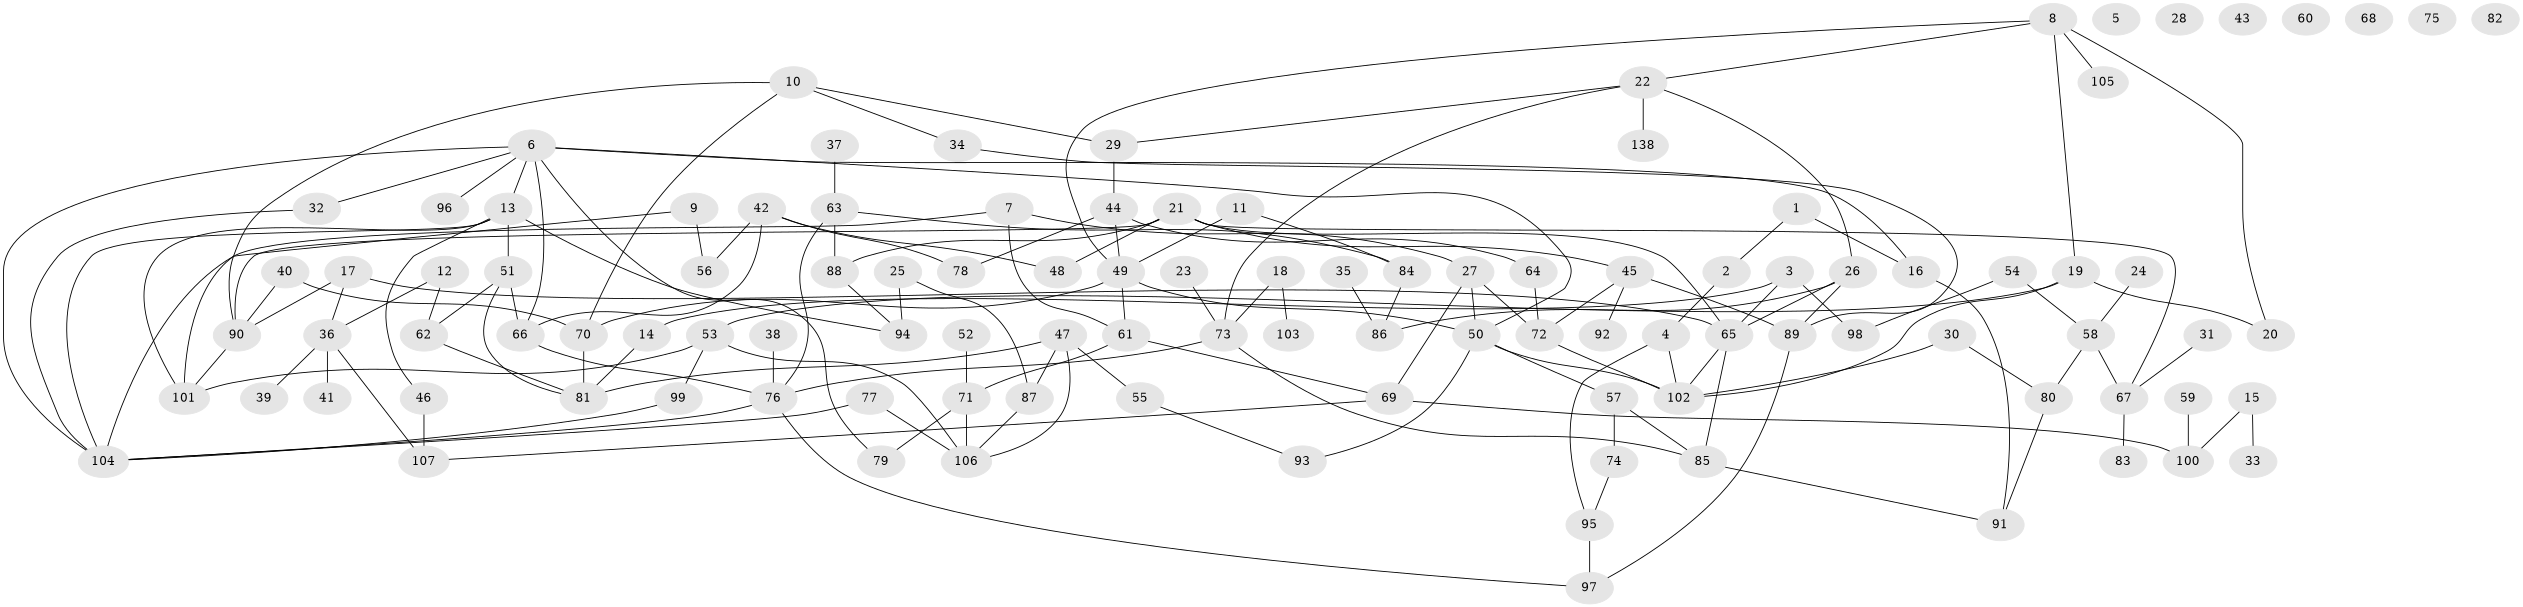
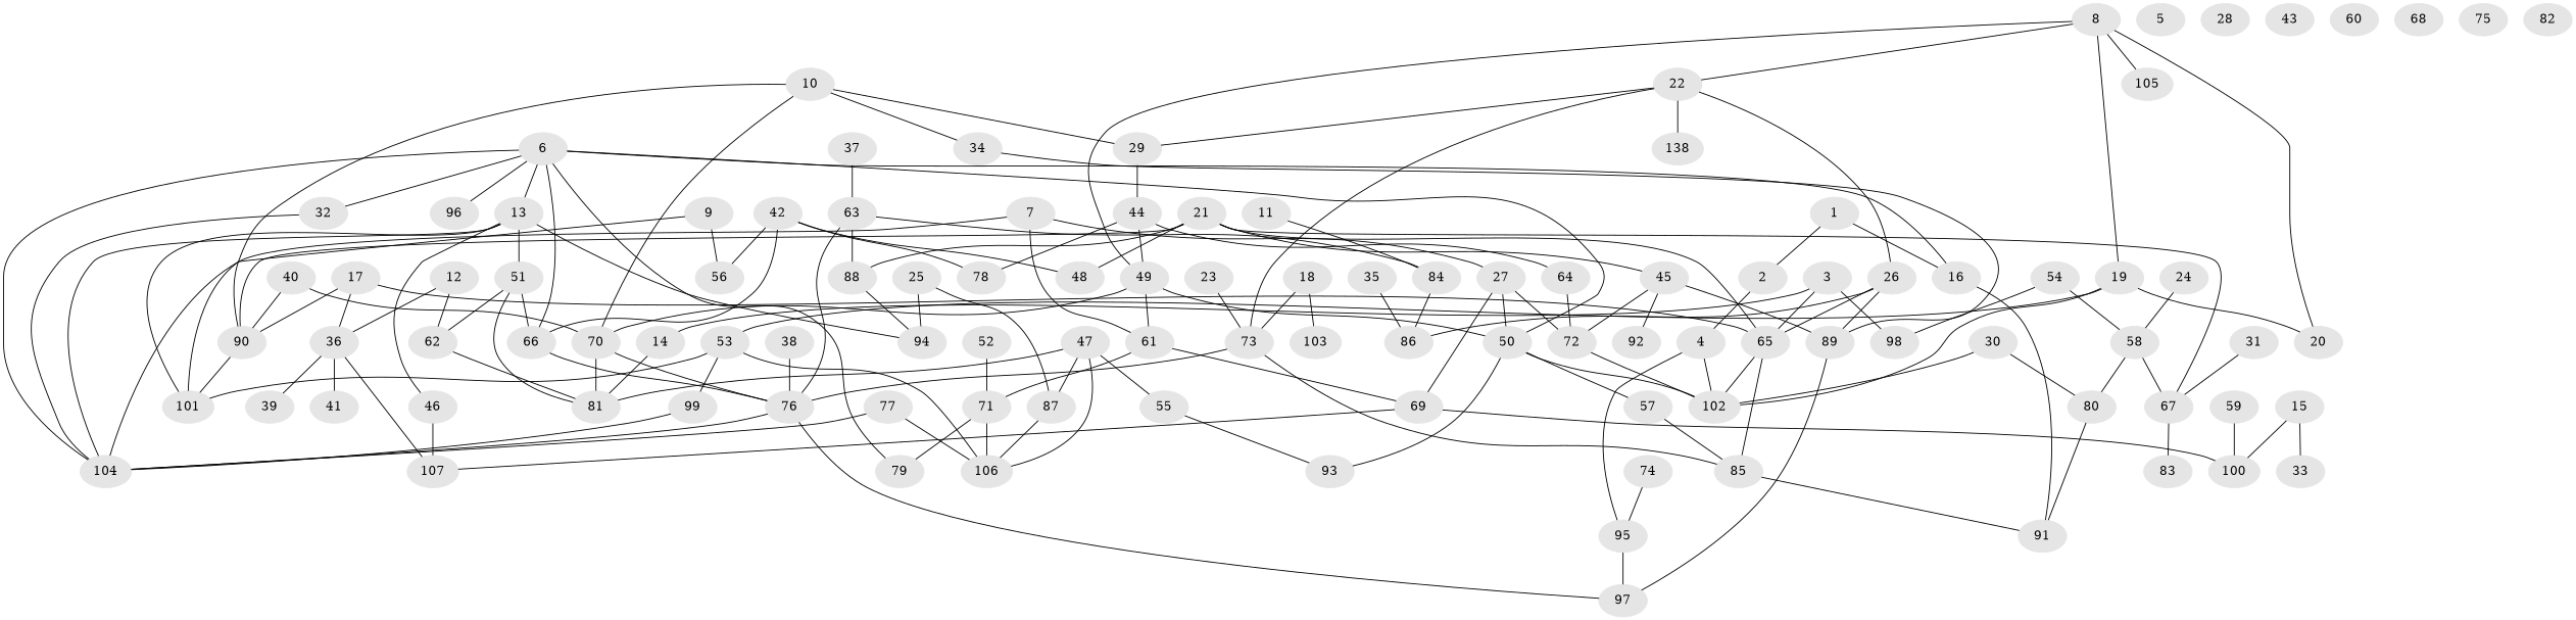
  graph {
    node [color=gray90 style=filled]
    1
    2
    16
    4
    91
    95
    102
    3
    14
    65
    98
    81
    85
    97
    5
    6
    13
    32
    50
    66
    79
    96
    104
    101
    46
    51
    94
    57
    93
    76
    7
    27
    61
    69
    72
    71
    8
    19
    20
    22
    49
    105
    53
    29
    73
    26
    n47 [label=138]
    70
    9
    56
    10
    34
    90
    44
    89
    11
    84
    86
    12
    36
    62
    39
    41
    107
    15
    33
    100
    17
    18
    103
    106
    99
    21
    45
    48
    67
    88
    92
    83
    23
    24
    58
    80
    25
    87
    28
    78
    64
    30
    31
    35
    37
    63
    38
    40
    42
    43
    47
    55
    74
    52
    54
    59
    60
    68
    75
    77
    82
    1 -- 2
    1 -- 16
    2 -- 4
    16 -- 91
    4 -- 95
    4 -- 102
    95 -- 97
    3 -- 14
    3 -- 65
    3 -- 98
    14 -- 81
    65 -- 102
    65 -- 85
    85 -- 91
    6 -- 16
    6 -- 13
    6 -- 32
    6 -- 50
    6 -- 66
    6 -- 79
    6 -- 96
    6 -- 104
    13 -- 104
    13 -- 101
    13 -- 46
    13 -- 51
    13 -- 94
    32 -- 104
    50 -- 102
    50 -- 57
    50 -- 93
    66 -- 76
    46 -- 107
    51 -- 81
    51 -- 66
    51 -- 62
    57 -- 85
-   57 -- 74
    76 -- 97
    76 -- 104
    7 -- 104
    7 -- 27
    7 -- 61
    27 -- 50
    27 -- 69
    27 -- 72
    61 -- 69
    61 -- 71
    69 -- 107
    69 -- 100
    72 -- 102
    71 -- 79
    71 -- 106
    8 -- 19
    8 -- 20
    8 -- 22
    8 -- 49
    8 -- 105
    19 -- 102
    19 -- 20
    19 -- 53
    22 -- 29
    22 -- 73
    22 -- 26
    22 -- n47
    49 -- 50
    49 -- 61
    49 -- 70
    53 -- 101
    53 -- 106
    53 -- 99
    29 -- 44
    73 -- 85
    73 -- 76
    26 -- 65
    26 -- 89
    26 -- 86
    70 -- 81
+   70 -- 76
    9 -- 101
    9 -- 56
    10 -- 29
    10 -- 70
    10 -- 34
    10 -- 90
    34 -- 89
    90 -- 101
    44 -- 49
    44 -- 78
    44 -- 64
    89 -- 97
-   11 -- 49
    11 -- 84
    84 -- 86
    12 -- 36
    12 -- 62
    36 -- 39
    36 -- 41
    36 -- 107
    62 -- 81
    15 -- 33
    15 -- 100
    17 -- 65
    17 -- 90
    17 -- 36
    18 -- 73
    18 -- 103
    99 -- 104
    21 -- 65
    21 -- 90
    21 -- 45
    21 -- 48
    21 -- 67
    21 -- 88
    45 -- 72
    45 -- 89
    45 -- 92
    67 -- 83
    88 -- 94
    23 -- 73
    24 -- 58
    58 -- 67
    58 -- 80
    80 -- 91
    25 -- 94
    25 -- 87
    87 -- 106
    64 -- 72
    30 -- 102
    30 -- 80
    31 -- 67
    35 -- 86
    37 -- 63
    63 -- 76
    63 -- 84
    63 -- 88
    38 -- 76
    40 -- 70
    40 -- 90
    42 -- 66
    42 -- 56
    42 -- 48
    42 -- 78
    47 -- 81
    47 -- 106
    47 -- 87
    47 -- 55
    55 -- 93
    74 -- 95
    52 -- 71
    54 -- 98
    54 -- 58
    59 -- 100
    77 -- 104
    77 -- 106
  }
